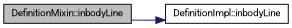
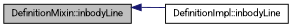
  digraph {
    rankdir=LR
    fontname=Roboto
    node [color=black fontname=Roboto fontsize=10 shape=record style=filled]
    n1 [fillcolor=grey75 fontcolor=black height=0.2 label="DefinitionMixin::inbodyLine" width=0.4]
    n2 [fillcolor=white height=0.2 label="DefinitionImpl::inbodyLine" width=0.4]
-   n1 -> n2 [color=midnightblue fontname=Roboto fontsize=10 labelfontname=Helvetica labelfontsize=10 style=solid]
+   n2 -> n1 [color=midnightblue fontname=Roboto fontsize=10 labelfontname=Helvetica labelfontsize=10 style=solid]
  }
